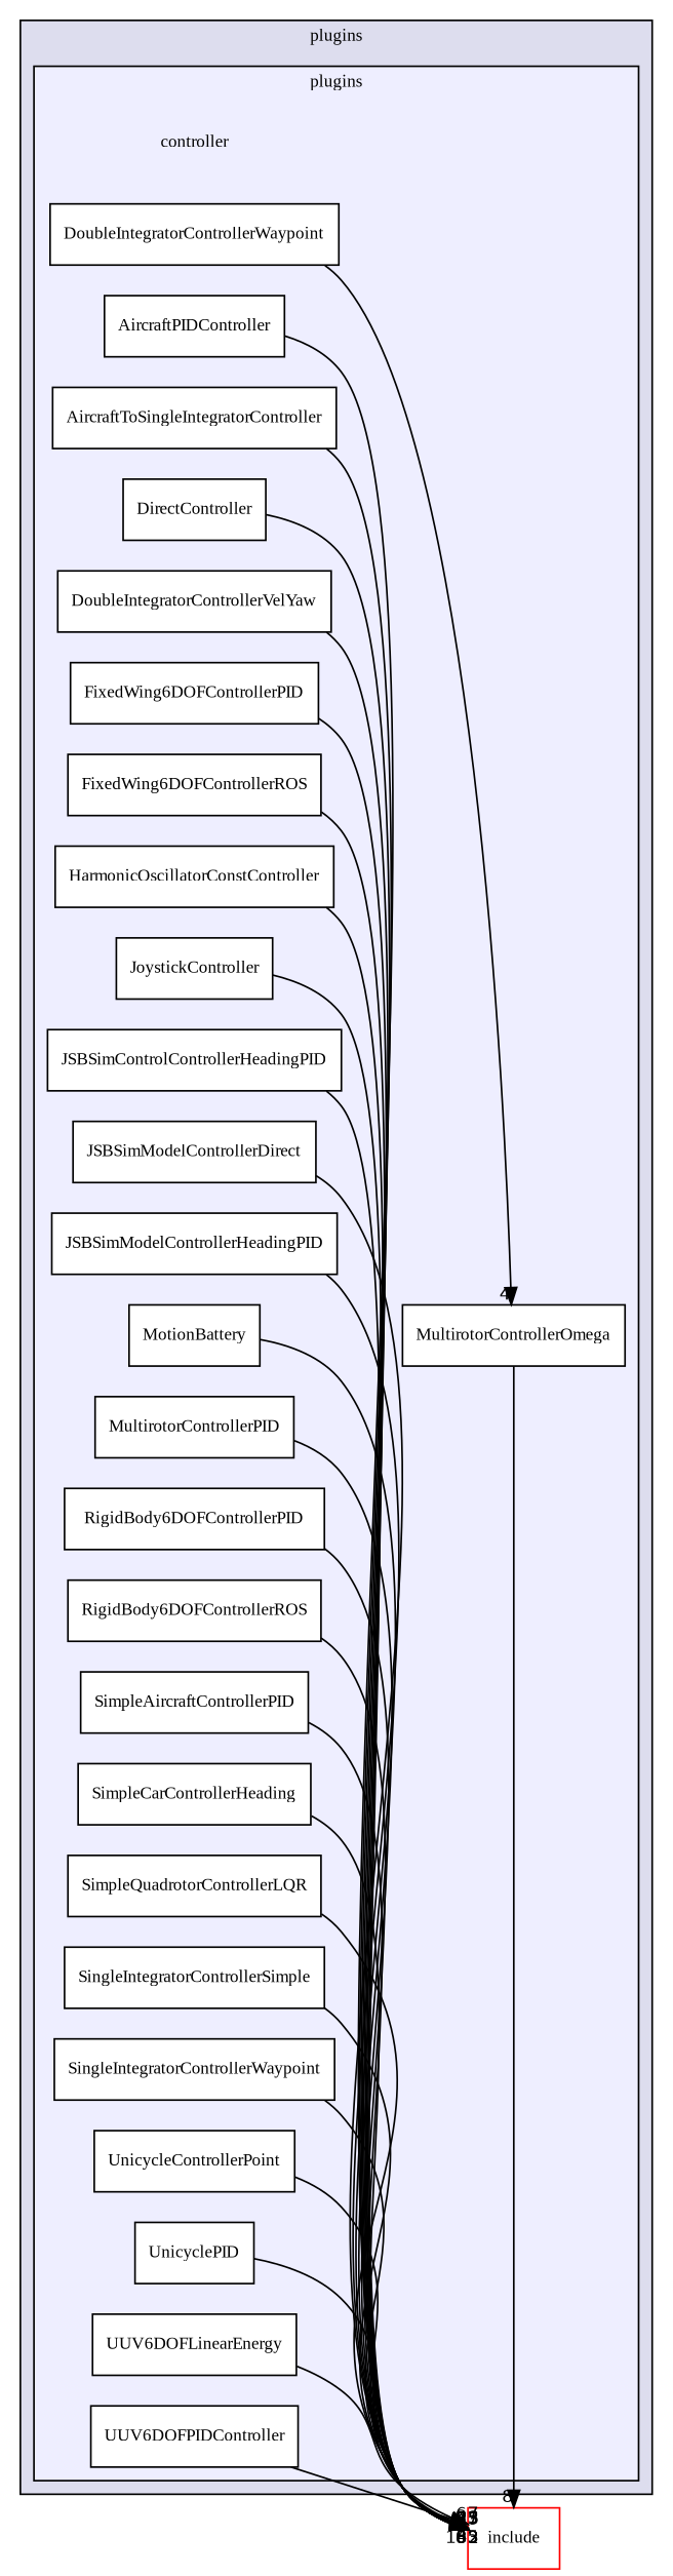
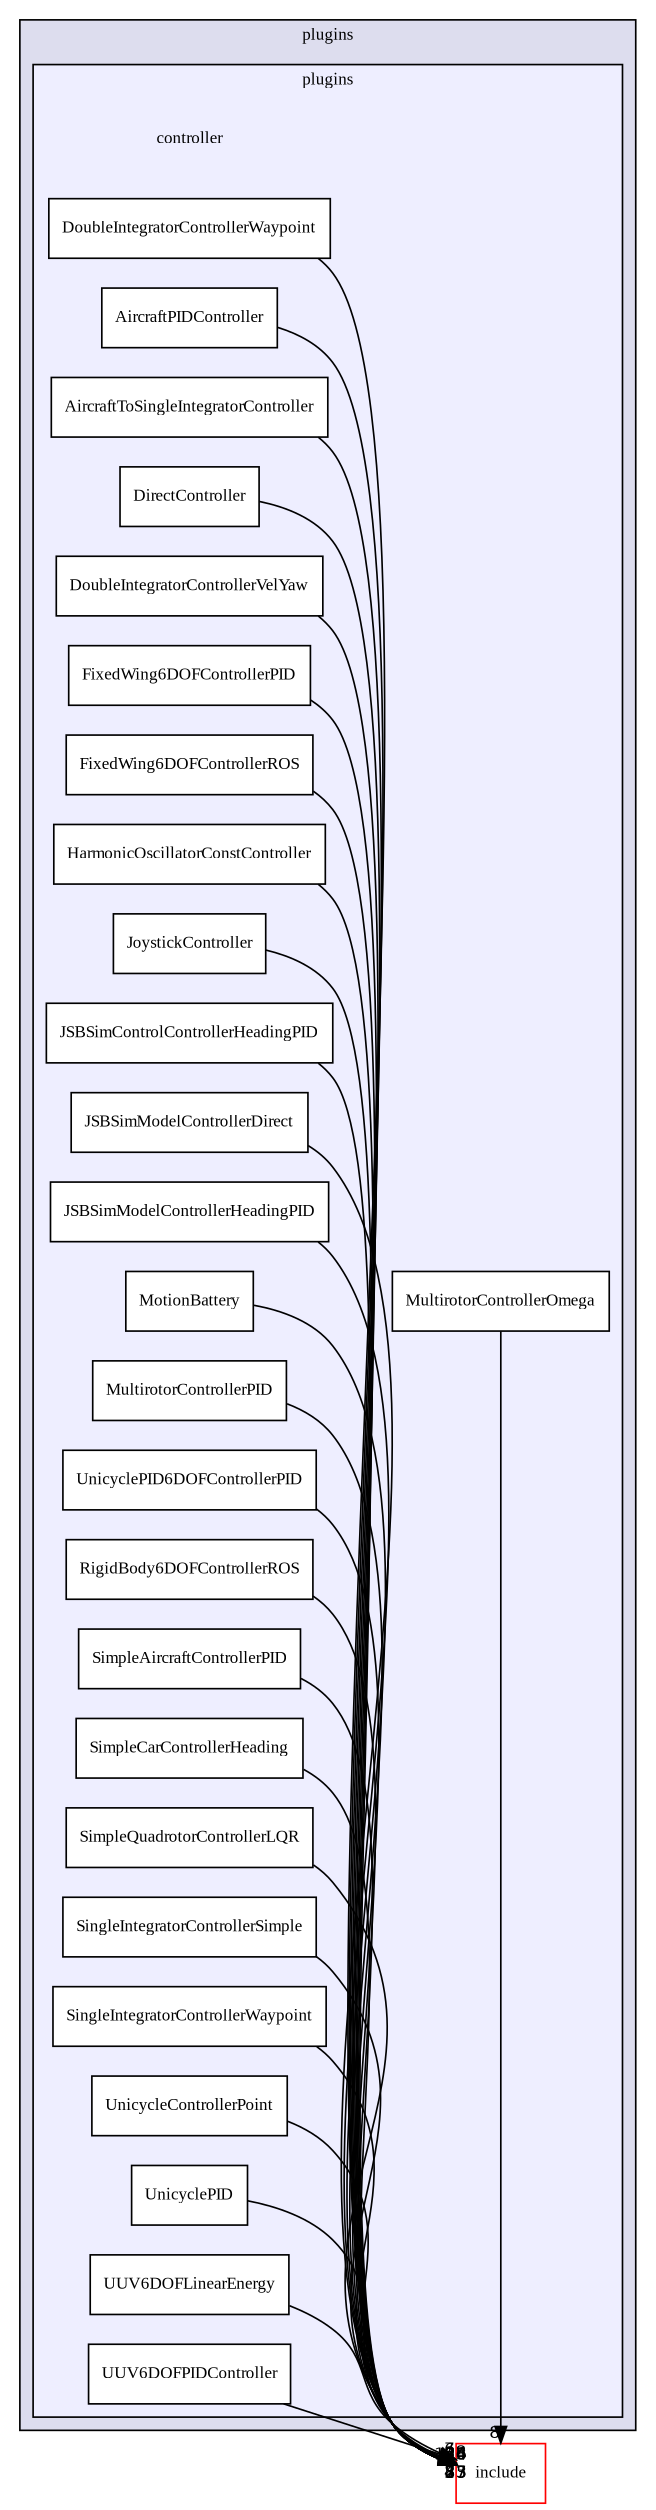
  digraph {
    compound=true
    rankdir=LR
    fontname="Liberation Serif"
    node [fontname="Liberation Serif" fontsize=10 shape=box color=black fillcolor=white style=filled]
    edge [headlabel=3 labeldistance=1.5 labelfontname=Helvetica labelfontsize=10 fontname="Liberation Serif"]
    n1 [label=controller shape=plaintext color="" fillcolor="" style=""]
    n2 [label=AircraftPIDController]
    n3 [label=AircraftToSingleIntegratorController]
    n4 [label=DirectController]
    n5 [label=DoubleIntegratorControllerVelYaw]
    n6 [label=DoubleIntegratorControllerWaypoint]
    n7 [label=FixedWing6DOFControllerPID]
    n8 [label=FixedWing6DOFControllerROS]
    n9 [label=HarmonicOscillatorConstController]
    n10 [label=JoystickController]
    n11 [label=JSBSimControlControllerHeadingPID]
    n12 [label=JSBSimModelControllerDirect]
    n13 [label=JSBSimModelControllerHeadingPID]
    n14 [label=MotionBattery]
    n15 [label=MultirotorControllerOmega]
    n16 [label=MultirotorControllerPID]
-   n17 [label=RigidBody6DOFControllerPID]
+   n17 [label=UnicyclePID6DOFControllerPID]
    n18 [label=RigidBody6DOFControllerROS]
    n19 [label=SimpleAircraftControllerPID]
    n20 [label=SimpleCarControllerHeading]
    n21 [label=SimpleQuadrotorControllerLQR]
    n22 [label=SingleIntegratorControllerSimple]
    n23 [label=SingleIntegratorControllerWaypoint]
    n24 [label=UnicycleControllerPoint]
    n25 [label=UnicyclePID]
    n26 [label=UUV6DOFLinearEnergy]
    n27 [label=UUV6DOFPIDController]
    n28 [color=red label=include]
    subgraph cluster_1 {
      bgcolor="#ddddee"
      fontsize=10
      label=plugins
      pencolor=black
      subgraph cluster_2 {
        bgcolor="#eeeeff"
        fontsize=10
        pencolor=black
        n1
        n2
        n3
        n4
        n5
        n6
        n7
        n8
        n9
        n10
        n11
        n12
        n13
        n14
        n15
        n16
        n17
        n18
        n19
        n20
        n21
        n22
        n23
        n24
        n25
        n26
        n27
      }
    }
    n2 -> n28 [headlabel=8]
    n3 -> n28 [headlabel=2]
    n4 -> n28 [headlabel=7]
    n5 -> n28 [headlabel=5]
-   n6 -> n15 [headlabel=4]
+   n6 -> n28 [headlabel=4]
    n7 -> n28
    n8 -> n28 [headlabel=2]
    n9 -> n28 [headlabel=7]
    n10 -> n28 [headlabel=10]
    n11 -> n28 [headlabel=5]
    n12 -> n28
    n13 -> n28 [headlabel=4]
    n14 -> n28 [headlabel=8]
    n15 -> n28 [headlabel=8]
    n16 -> n28 [headlabel=7]
    n17 -> n28
    n18 -> n28 [headlabel=2]
    n19 -> n28 [headlabel=6]
    n20 -> n28 [headlabel=5]
    n21 -> n28 [headlabel=5]
    n22 -> n28
    n23 -> n28 [headlabel=4]
    n24 -> n28
    n25 -> n28 [headlabel=8]
    n26 -> n28 [headlabel=6]
    n27 -> n28 [headlabel=7]
  }
